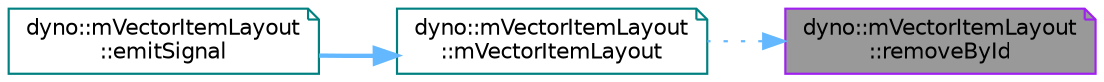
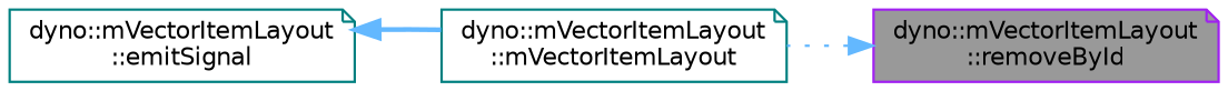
  digraph {
    rankdir=RL
    node [color=teal fillcolor=white fontname=Helvetica fontsize=10 shape=note style=filled]
    edge [color=steelblue1 dir=back fontname=Helvetica fontsize=10 labelfontname=Helvetica labelfontsize=10]
    n1 [color=purple fillcolor=grey60 fontcolor=black height=0.2 label="dyno::mVectorItemLayout\l::removeById" width=0.4]
    n2 [height=0.2 label="dyno::mVectorItemLayout\l::mVectorItemLayout" width=0.4]
    n3 [height=0.2 label="dyno::mVectorItemLayout\l::emitSignal" width=0.4]
    n1 -> n2 [style=dotted]
-   n2 -> n3 [style=bold]
+   n3 -> n2 [style=bold]
  }
